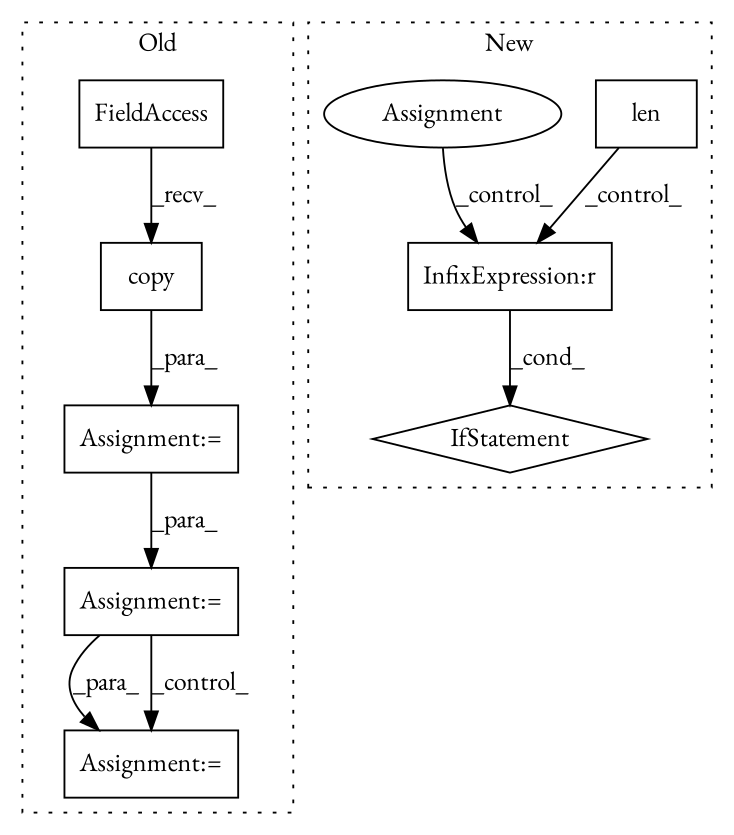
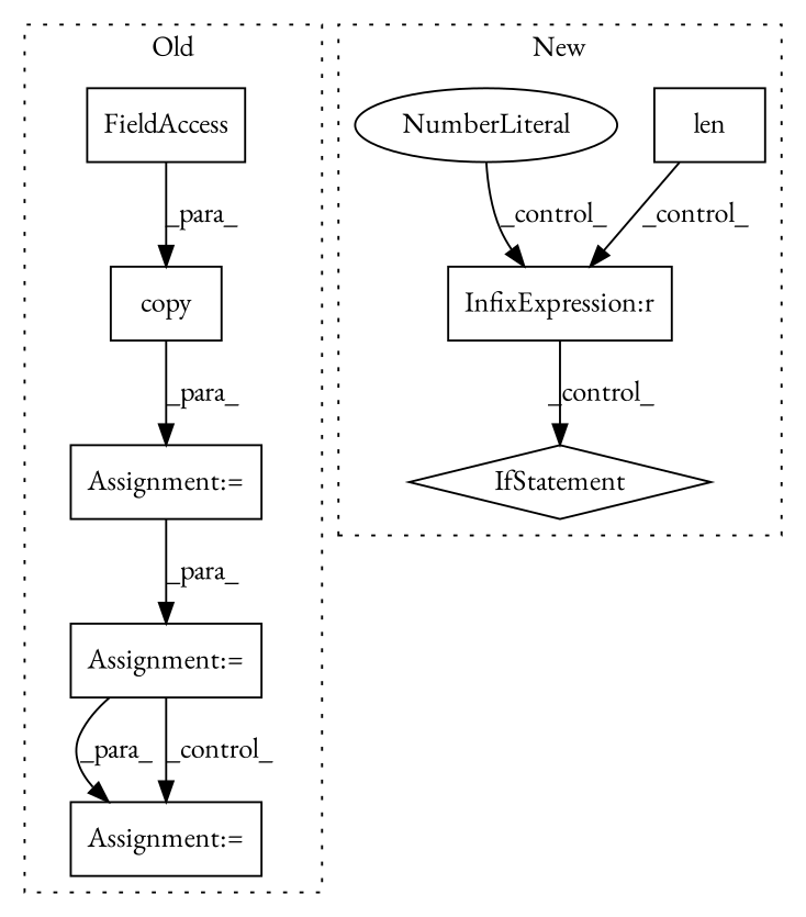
  digraph {
    fontname="EB Garamond"
    node [a=7 fontname="EB Garamond" shape=box]
    edge [fontname="EB Garamond"]
    n1 [a=32 l="5,1" label=copy s="5238,5248"]
    n2 [l="61,2" label="Assignment:=" s="5362,5445"]
    n3 [l=16 label="Assignment:=" s=5211]
    n4 [a=22 l=10 label=FieldAccess s=5227]
    n5 [l=2 label="Assignment:=" s=5475]
    n6 [a=32 l="4,1" label=len s="5775,5791"]
    n7 [a=27 l=4 label="InfixExpression:r" s=5799]
-   n8 [a=34 l=1 label=Assignment s=5803 shape=ellipse]
+   n8 [a=34 l=1 label=NumberLiteral s=5803 shape=ellipse]
    n9 [a=25 l="4,2" label=IfStatement s="5742,5804" shape=diamond]
    subgraph cluster_1 {
      label=Old
      style=dotted
      n1
      n2
      n3
      n4
      n5
    }
    subgraph cluster_2 {
      label=New
      style=dotted
      n6
      n7
      n8
      n9
    }
    n1 -> n3 [label=_para_]
    n2 -> n5 [label=_para_]
    n2 -> n5 [label=_control_]
    n3 -> n2 [label=_para_]
-   n4 -> n1 [label=_recv_]
+   n4 -> n1 [label=_para_]
    n6 -> n7 [label=_control_]
-   n7 -> n9 [label=_cond_]
+   n7 -> n9 [label=_control_]
    n8 -> n7 [label=_control_]
  }
